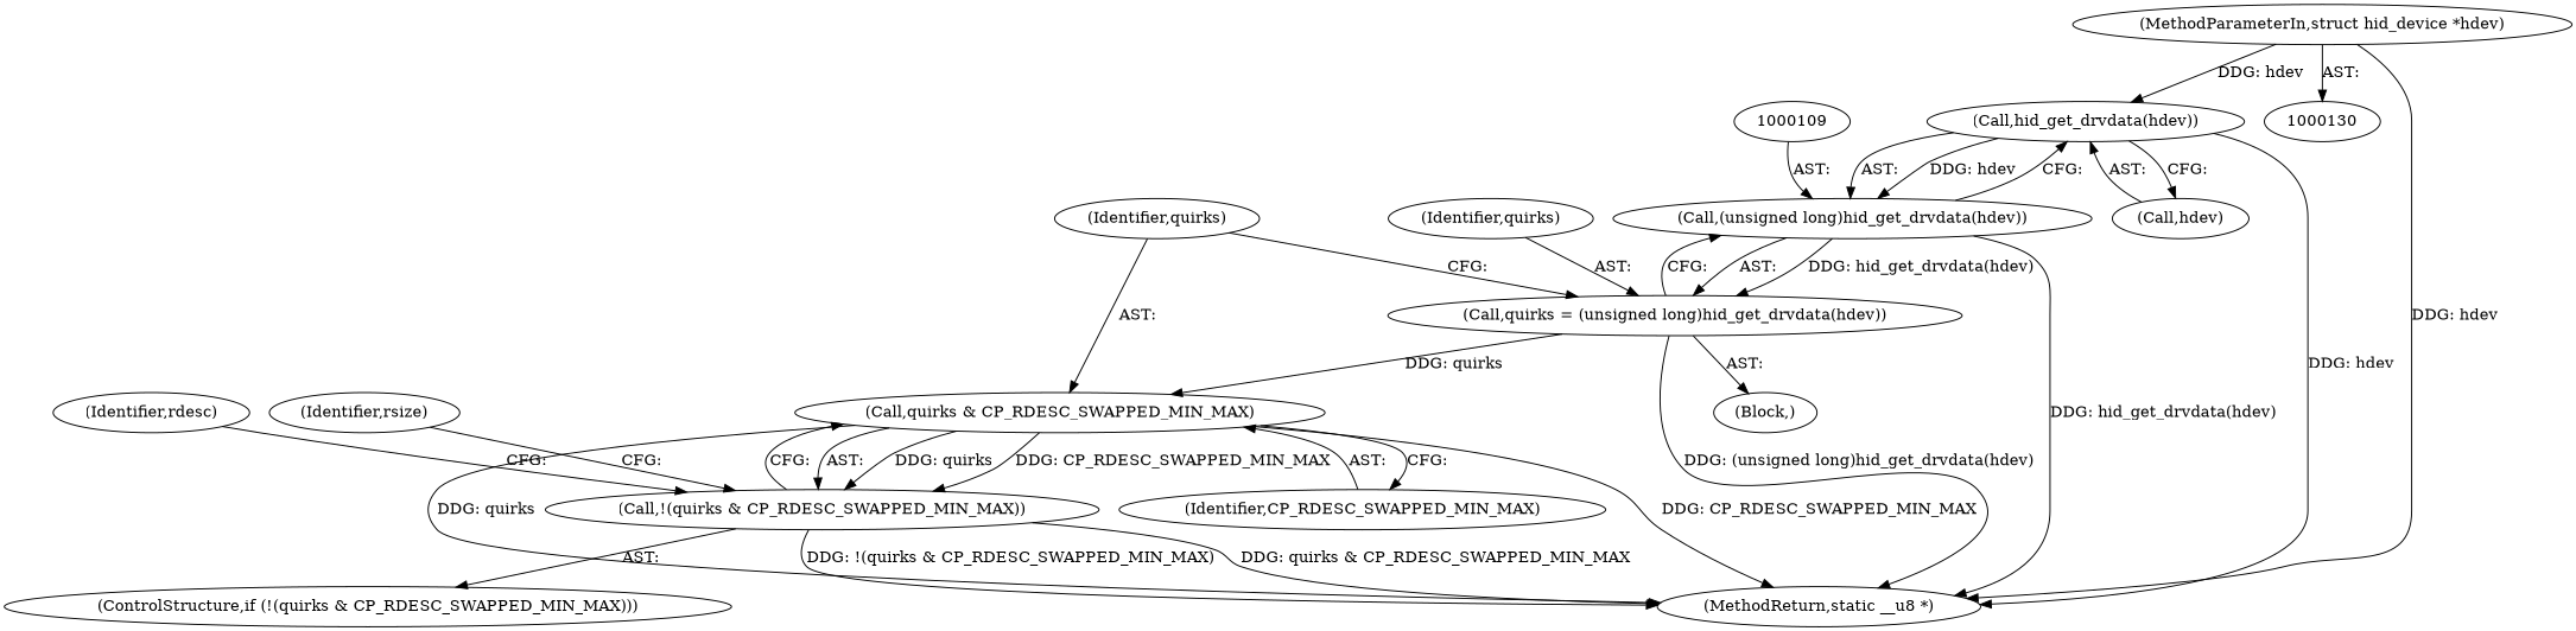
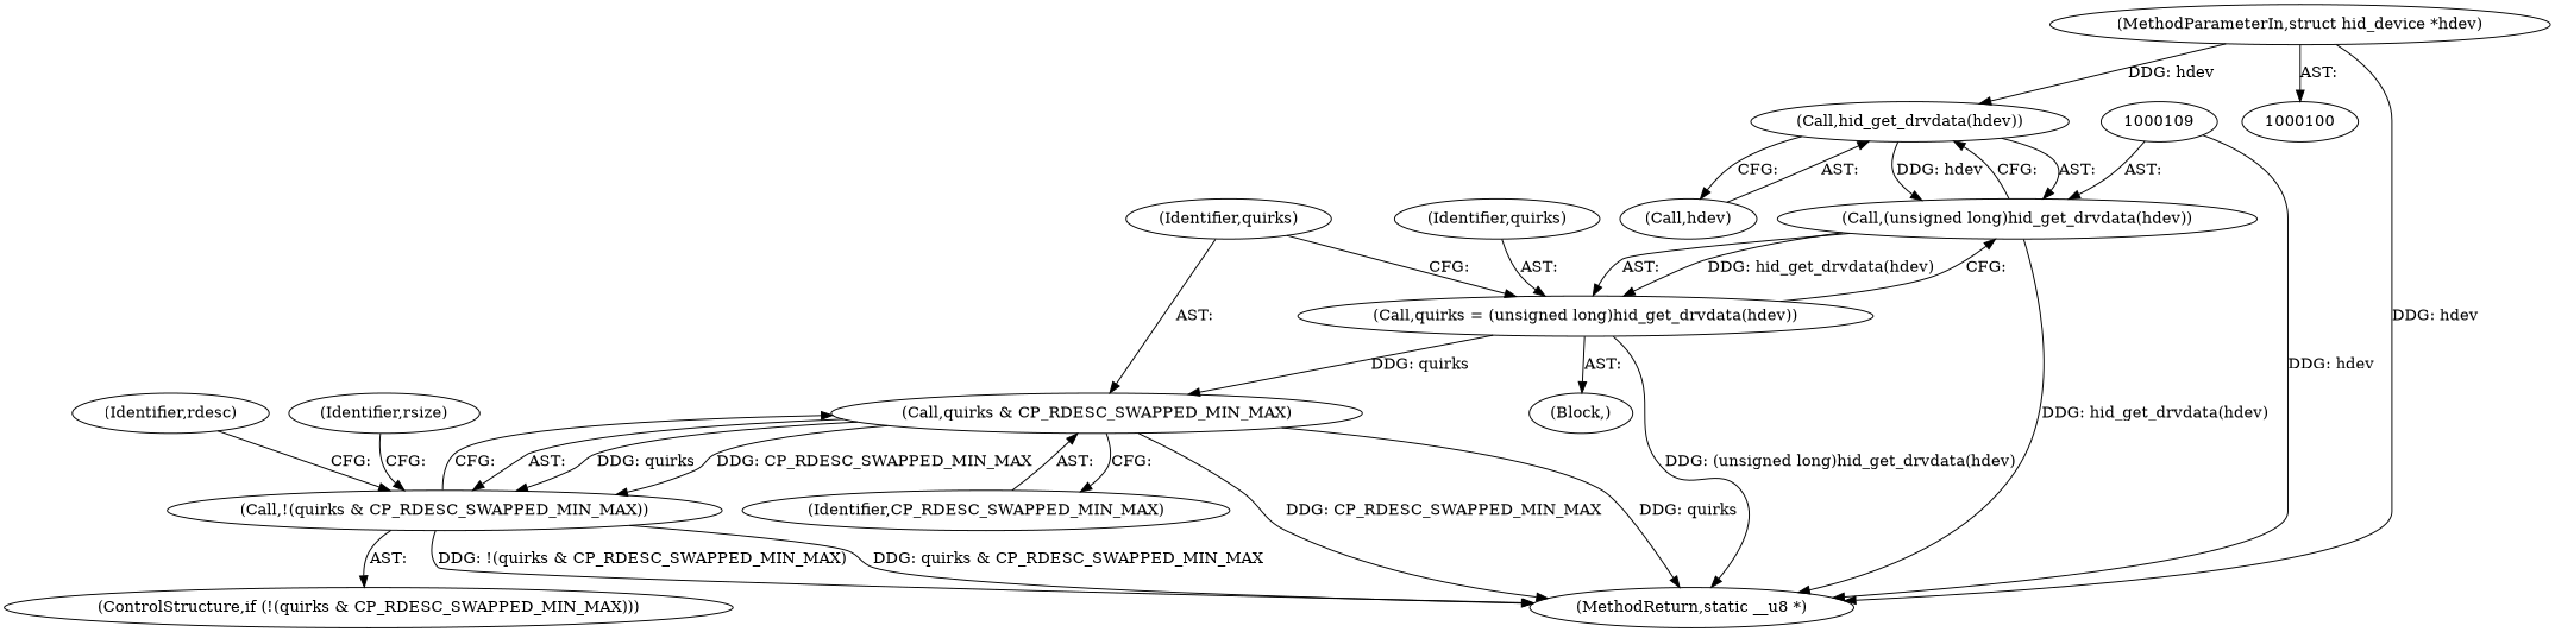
  digraph {
    n1 [label="(Call,hid_get_drvdata(hdev))"]
    n2 [label="(Call,(unsigned long)hid_get_drvdata(hdev))"]
    n3 [label="(MethodReturn,static __u8 *)"]
    n4 [label="(Call,hdev)"]
    n5 [label="(Call,quirks = (unsigned long)hid_get_drvdata(hdev))"]
    n6 [label="(MethodParameterIn,struct hid_device *hdev)"]
-   1000100 [label=1000130]
+   1000100
    n8 [label="(Call,quirks & CP_RDESC_SWAPPED_MIN_MAX)"]
    n9 [label="(Block,)"]
    n10 [label="(Call,!(quirks & CP_RDESC_SWAPPED_MIN_MAX))"]
    n11 [label="(Identifier,CP_RDESC_SWAPPED_MIN_MAX)"]
    n12 [label="(ControlStructure,if (!(quirks & CP_RDESC_SWAPPED_MIN_MAX)))"]
    n13 [label="(Identifier,quirks)"]
    n14 [label="(Identifier,rsize)"]
    n15 [label="(Identifier,quirks)"]
    n16 [label="(Identifier,rdesc)"]
    1000109
    n1 -> n2 [label="AST: "]
    n1 -> n2 [label="DDG: hdev"]
-   n1 -> n3 [label="DDG: hdev"]
+   1000109 -> n3 [label="DDG: hdev"]
    n1 -> n4 [label="CFG: "]
    n2 -> n1 [label="CFG: "]
    n2 -> n3 [label="DDG: hid_get_drvdata(hdev)"]
    n2 -> n5 [label="AST: "]
    n2 -> n5 [label="DDG: hid_get_drvdata(hdev)"]
    n4 -> n1 [label="AST: "]
    n5 -> n2 [label="CFG: "]
    n5 -> n3 [label="DDG: (unsigned long)hid_get_drvdata(hdev)"]
    n5 -> n8 [label="DDG: quirks"]
    n5 -> n9 [label="AST: "]
    n6 -> n1 [label="DDG: hdev"]
    n6 -> n3 [label="DDG: hdev"]
    n6 -> 1000100 [label="AST: "]
    n8 -> n3 [label="DDG: CP_RDESC_SWAPPED_MIN_MAX"]
    n8 -> n3 [label="DDG: quirks"]
    n8 -> n10 [label="AST: "]
    n8 -> n10 [label="DDG: quirks"]
    n8 -> n10 [label="DDG: CP_RDESC_SWAPPED_MIN_MAX"]
    n8 -> n11 [label="CFG: "]
    n10 -> n3 [label="DDG: !(quirks & CP_RDESC_SWAPPED_MIN_MAX)"]
    n10 -> n3 [label="DDG: quirks & CP_RDESC_SWAPPED_MIN_MAX"]
    n10 -> n8 [label="CFG: "]
    n10 -> n12 [label="AST: "]
    n11 -> n8 [label="AST: "]
    n13 -> n5 [label="CFG: "]
    n13 -> n8 [label="AST: "]
    n14 -> n10 [label="CFG: "]
    n15 -> n5 [label="AST: "]
    n16 -> n10 [label="CFG: "]
    1000109 -> n2 [label="AST: "]
  }
